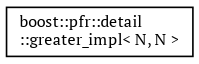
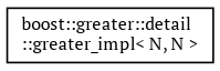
  digraph {
    rankdir=LR
    fontname="PT Serif"
-   n1 [color=black fillcolor=white fontname="PT Serif" fontsize=10 height=0.2 label="boost::pfr::detail\l::greater_impl\< N, N \>" shape=record style=filled width=0.4]
+   n1 [color=black fillcolor=white fontname="PT Serif" fontsize=10 height=0.2 label="boost::greater::detail\l::greater_impl\< N, N \>" shape=record style=filled width=0.4]
  }
